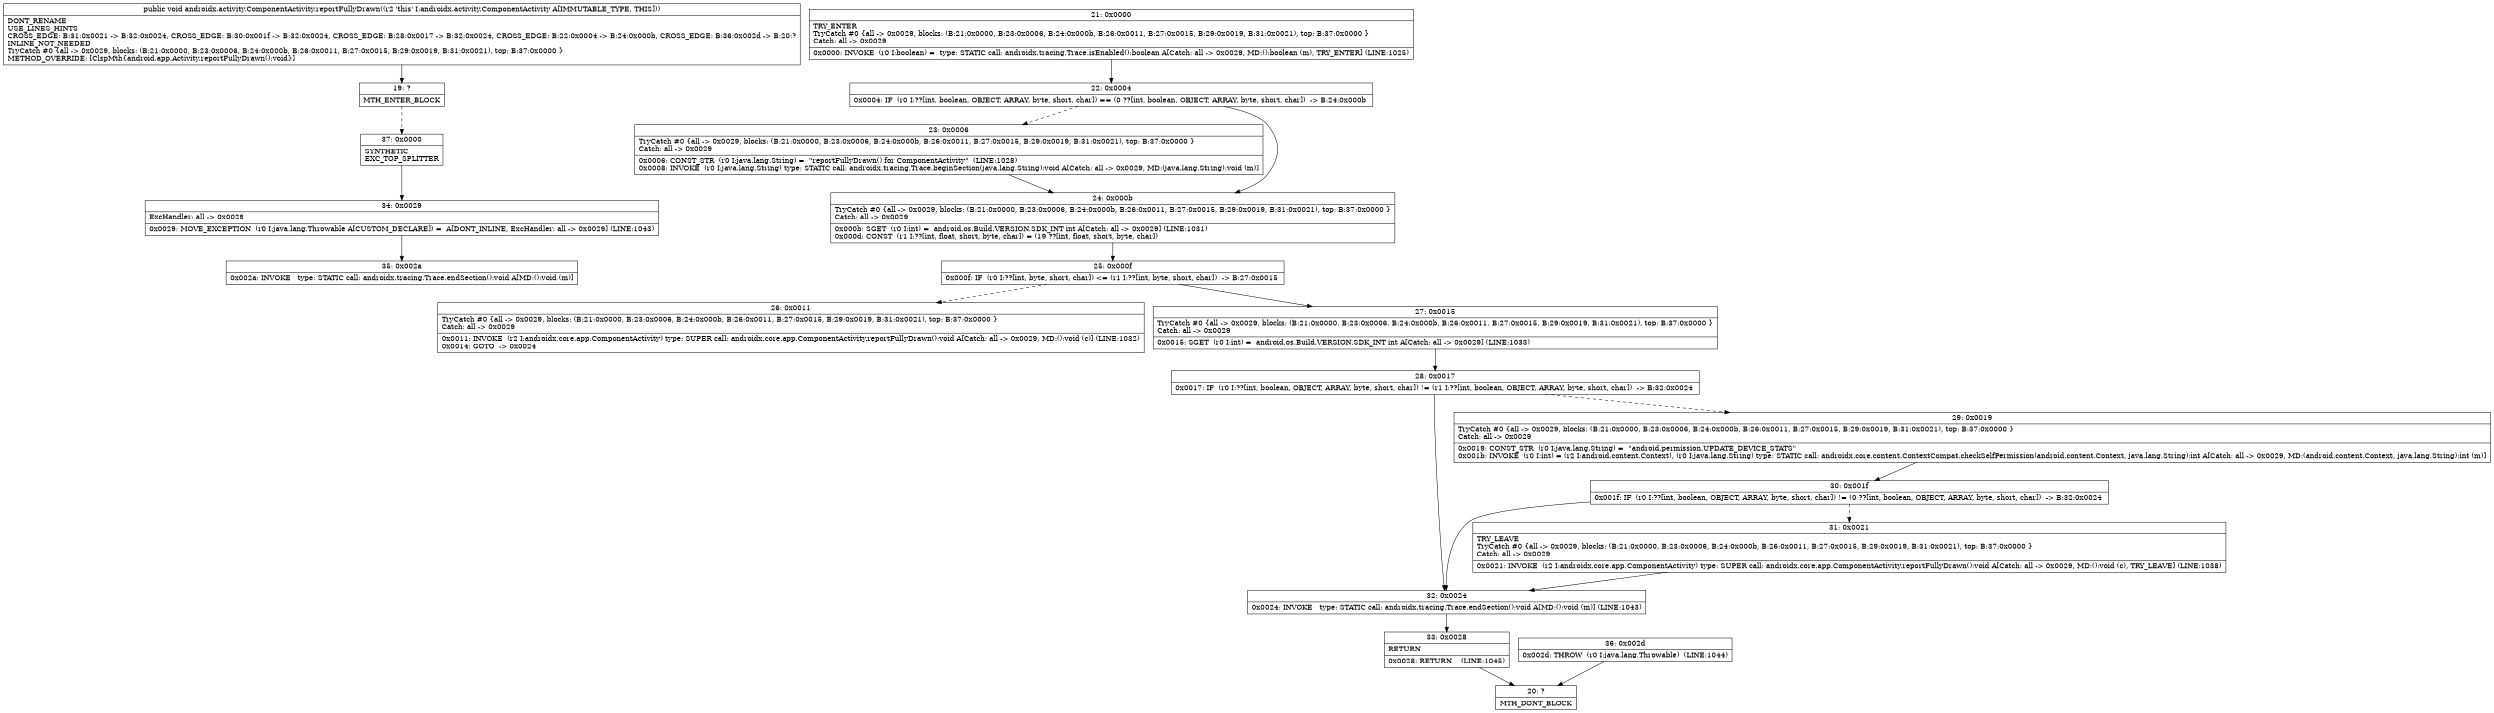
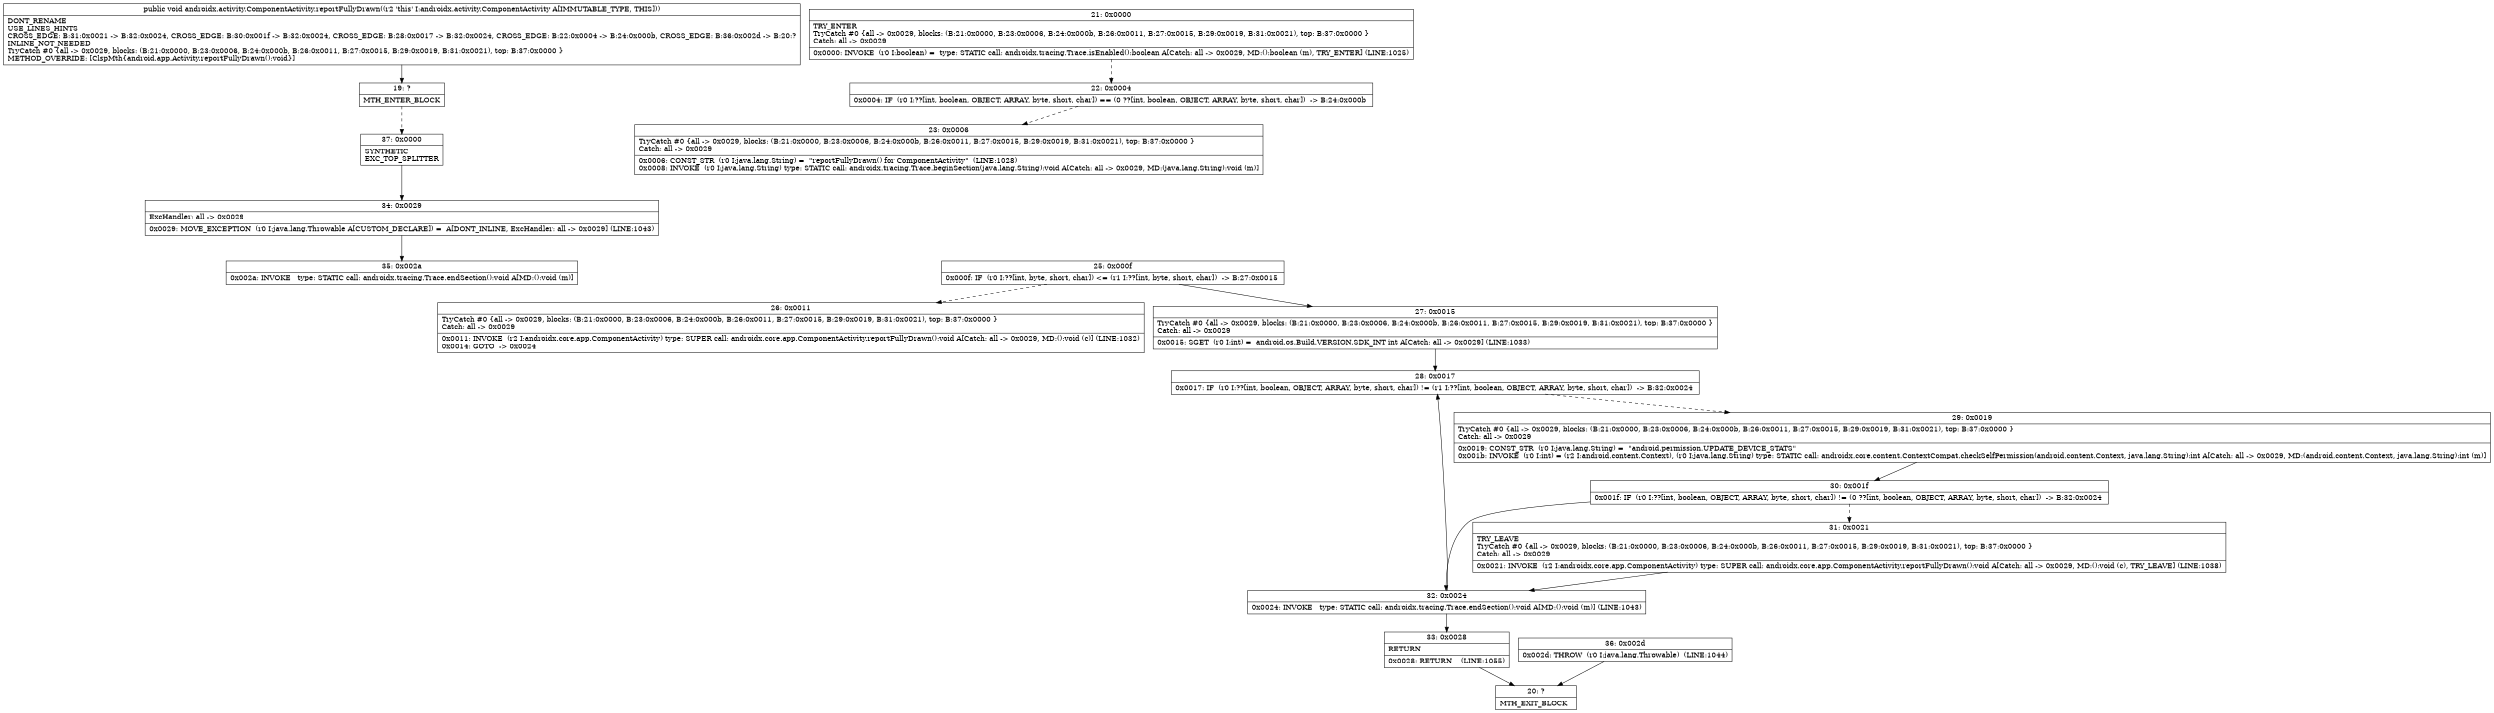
  digraph {
    node [shape=record]
    n1 [label="{19\:\ ?|MTH_ENTER_BLOCK\l}"]
    n2 [label="{37\:\ 0x0000|SYNTHETIC\lEXC_TOP_SPLITTER\l}"]
    n3 [label="{34\:\ 0x0029|ExcHandler: all \-\> 0x0029\l|0x0029: MOVE_EXCEPTION  (r0 I:java.lang.Throwable A[CUSTOM_DECLARE]) =  A[DONT_INLINE, ExcHandler: all \-\> 0x0029] (LINE:1043)\l}"]
    n4 [label="{21\:\ 0x0000|TRY_ENTER\lTryCatch #0 \{all \-\> 0x0029, blocks: (B:21:0x0000, B:23:0x0006, B:24:0x000b, B:26:0x0011, B:27:0x0015, B:29:0x0019, B:31:0x0021), top: B:37:0x0000 \}\lCatch: all \-\> 0x0029\l|0x0000: INVOKE  (r0 I:boolean) =  type: STATIC call: androidx.tracing.Trace.isEnabled():boolean A[Catch: all \-\> 0x0029, MD:():boolean (m), TRY_ENTER] (LINE:1025)\l}"]
    n5 [label="{22\:\ 0x0004|0x0004: IF  (r0 I:??[int, boolean, OBJECT, ARRAY, byte, short, char]) == (0 ??[int, boolean, OBJECT, ARRAY, byte, short, char])  \-\> B:24:0x000b \l}"]
    n6 [label="{35\:\ 0x002a|0x002a: INVOKE   type: STATIC call: androidx.tracing.Trace.endSection():void A[MD:():void (m)]\l}"]
    n7 [label="{23\:\ 0x0006|TryCatch #0 \{all \-\> 0x0029, blocks: (B:21:0x0000, B:23:0x0006, B:24:0x000b, B:26:0x0011, B:27:0x0015, B:29:0x0019, B:31:0x0021), top: B:37:0x0000 \}\lCatch: all \-\> 0x0029\l|0x0006: CONST_STR  (r0 I:java.lang.String) =  \"reportFullyDrawn() for ComponentActivity\"  (LINE:1028)\l0x0008: INVOKE  (r0 I:java.lang.String) type: STATIC call: androidx.tracing.Trace.beginSection(java.lang.String):void A[Catch: all \-\> 0x0029, MD:(java.lang.String):void (m)]\l}"]
-   n8 [label="{24\:\ 0x000b|TryCatch #0 \{all \-\> 0x0029, blocks: (B:21:0x0000, B:23:0x0006, B:24:0x000b, B:26:0x0011, B:27:0x0015, B:29:0x0019, B:31:0x0021), top: B:37:0x0000 \}\lCatch: all \-\> 0x0029\l|0x000b: SGET  (r0 I:int) =  android.os.Build.VERSION.SDK_INT int A[Catch: all \-\> 0x0029] (LINE:1031)\l0x000d: CONST  (r1 I:??[int, float, short, byte, char]) = (19 ??[int, float, short, byte, char]) \l}"]
    n9 [label="{25\:\ 0x000f|0x000f: IF  (r0 I:??[int, byte, short, char]) \<= (r1 I:??[int, byte, short, char])  \-\> B:27:0x0015 \l}"]
    n10 [label="{26\:\ 0x0011|TryCatch #0 \{all \-\> 0x0029, blocks: (B:21:0x0000, B:23:0x0006, B:24:0x000b, B:26:0x0011, B:27:0x0015, B:29:0x0019, B:31:0x0021), top: B:37:0x0000 \}\lCatch: all \-\> 0x0029\l|0x0011: INVOKE  (r2 I:androidx.core.app.ComponentActivity) type: SUPER call: androidx.core.app.ComponentActivity.reportFullyDrawn():void A[Catch: all \-\> 0x0029, MD:():void (c)] (LINE:1032)\l0x0014: GOTO  \-\> 0x0024 \l}"]
    n11 [label="{27\:\ 0x0015|TryCatch #0 \{all \-\> 0x0029, blocks: (B:21:0x0000, B:23:0x0006, B:24:0x000b, B:26:0x0011, B:27:0x0015, B:29:0x0019, B:31:0x0021), top: B:37:0x0000 \}\lCatch: all \-\> 0x0029\l|0x0015: SGET  (r0 I:int) =  android.os.Build.VERSION.SDK_INT int A[Catch: all \-\> 0x0029] (LINE:1033)\l}"]
    n12 [label="{28\:\ 0x0017|0x0017: IF  (r0 I:??[int, boolean, OBJECT, ARRAY, byte, short, char]) != (r1 I:??[int, boolean, OBJECT, ARRAY, byte, short, char])  \-\> B:32:0x0024 \l}"]
    n13 [label="{32\:\ 0x0024|0x0024: INVOKE   type: STATIC call: androidx.tracing.Trace.endSection():void A[MD:():void (m)] (LINE:1043)\l}"]
-   n14 [label="{33\:\ 0x0028|RETURN\l|0x0028: RETURN    (LINE:1045)\l}"]
-   n15 [label="{20\:\ ?|MTH_DONT_BLOCK\l}"]
+   n14 [label="{33\:\ 0x0028|RETURN\l|0x0028: RETURN    (LINE:1055)\l}"]
+   n15 [label="{20\:\ ?|MTH_EXIT_BLOCK\l}"]
    n16 [label="{29\:\ 0x0019|TryCatch #0 \{all \-\> 0x0029, blocks: (B:21:0x0000, B:23:0x0006, B:24:0x000b, B:26:0x0011, B:27:0x0015, B:29:0x0019, B:31:0x0021), top: B:37:0x0000 \}\lCatch: all \-\> 0x0029\l|0x0019: CONST_STR  (r0 I:java.lang.String) =  \"android.permission.UPDATE_DEVICE_STATS\" \l0x001b: INVOKE  (r0 I:int) = (r2 I:android.content.Context), (r0 I:java.lang.String) type: STATIC call: androidx.core.content.ContextCompat.checkSelfPermission(android.content.Context, java.lang.String):int A[Catch: all \-\> 0x0029, MD:(android.content.Context, java.lang.String):int (m)]\l}"]
    n17 [label="{30\:\ 0x001f|0x001f: IF  (r0 I:??[int, boolean, OBJECT, ARRAY, byte, short, char]) != (0 ??[int, boolean, OBJECT, ARRAY, byte, short, char])  \-\> B:32:0x0024 \l}"]
    n18 [label="{31\:\ 0x0021|TRY_LEAVE\lTryCatch #0 \{all \-\> 0x0029, blocks: (B:21:0x0000, B:23:0x0006, B:24:0x000b, B:26:0x0011, B:27:0x0015, B:29:0x0019, B:31:0x0021), top: B:37:0x0000 \}\lCatch: all \-\> 0x0029\l|0x0021: INVOKE  (r2 I:androidx.core.app.ComponentActivity) type: SUPER call: androidx.core.app.ComponentActivity.reportFullyDrawn():void A[Catch: all \-\> 0x0029, MD:():void (c), TRY_LEAVE] (LINE:1038)\l}"]
    n19 [label="{36\:\ 0x002d|0x002d: THROW  (r0 I:java.lang.Throwable)  (LINE:1044)\l}"]
    n20 [label="{public void androidx.activity.ComponentActivity.reportFullyDrawn((r2 'this' I:androidx.activity.ComponentActivity A[IMMUTABLE_TYPE, THIS]))  | DONT_RENAME\lUSE_LINES_HINTS\lCROSS_EDGE: B:31:0x0021 \-\> B:32:0x0024, CROSS_EDGE: B:30:0x001f \-\> B:32:0x0024, CROSS_EDGE: B:28:0x0017 \-\> B:32:0x0024, CROSS_EDGE: B:22:0x0004 \-\> B:24:0x000b, CROSS_EDGE: B:36:0x002d \-\> B:20:?\lINLINE_NOT_NEEDED\lTryCatch #0 \{all \-\> 0x0029, blocks: (B:21:0x0000, B:23:0x0006, B:24:0x000b, B:26:0x0011, B:27:0x0015, B:29:0x0019, B:31:0x0021), top: B:37:0x0000 \}\lMETHOD_OVERRIDE: [ClspMth\{android.app.Activity.reportFullyDrawn():void\}]\l}"]
    n1 -> n2 [style=dashed]
    n2 -> n3
    n3 -> n6
-   n4 -> n5
+   n4 -> n5 [style=dashed]
    n5 -> n7 [style=dashed]
-   n5 -> n8
-   n7 -> n8
-   n8 -> n9
    n9 -> n10 [style=dashed]
    n9 -> n11
    n11 -> n12
-   n12 -> n13
+   n13 -> n12
    n12 -> n16 [style=dashed]
    n13 -> n14
    n14 -> n15
    n16 -> n17
    n17 -> n13
    n17 -> n18 [style=dashed]
    n18 -> n13
    n19 -> n15
    n20 -> n1
  }
